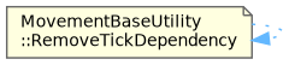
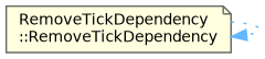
  digraph {
    rankdir=TB
-   n1 [color=gray40 fillcolor=lightyellow fontcolor=black fontname=Helvetica fontsize=10 height=0.2 label="MovementBaseUtility\l::RemoveTickDependency" shape=note style=filled width=0.4]
+   n1 [color=gray40 fillcolor=lightyellow fontcolor=black fontname=Helvetica fontsize=10 height=0.2 label="RemoveTickDependency\l::RemoveTickDependency" shape=note style=filled width=0.4]
    n1 -> n1 [color=steelblue1 fontname=Helvetica fontsize=10 labelfontname=Helvetica labelfontsize=10 style=dotted]
  }
